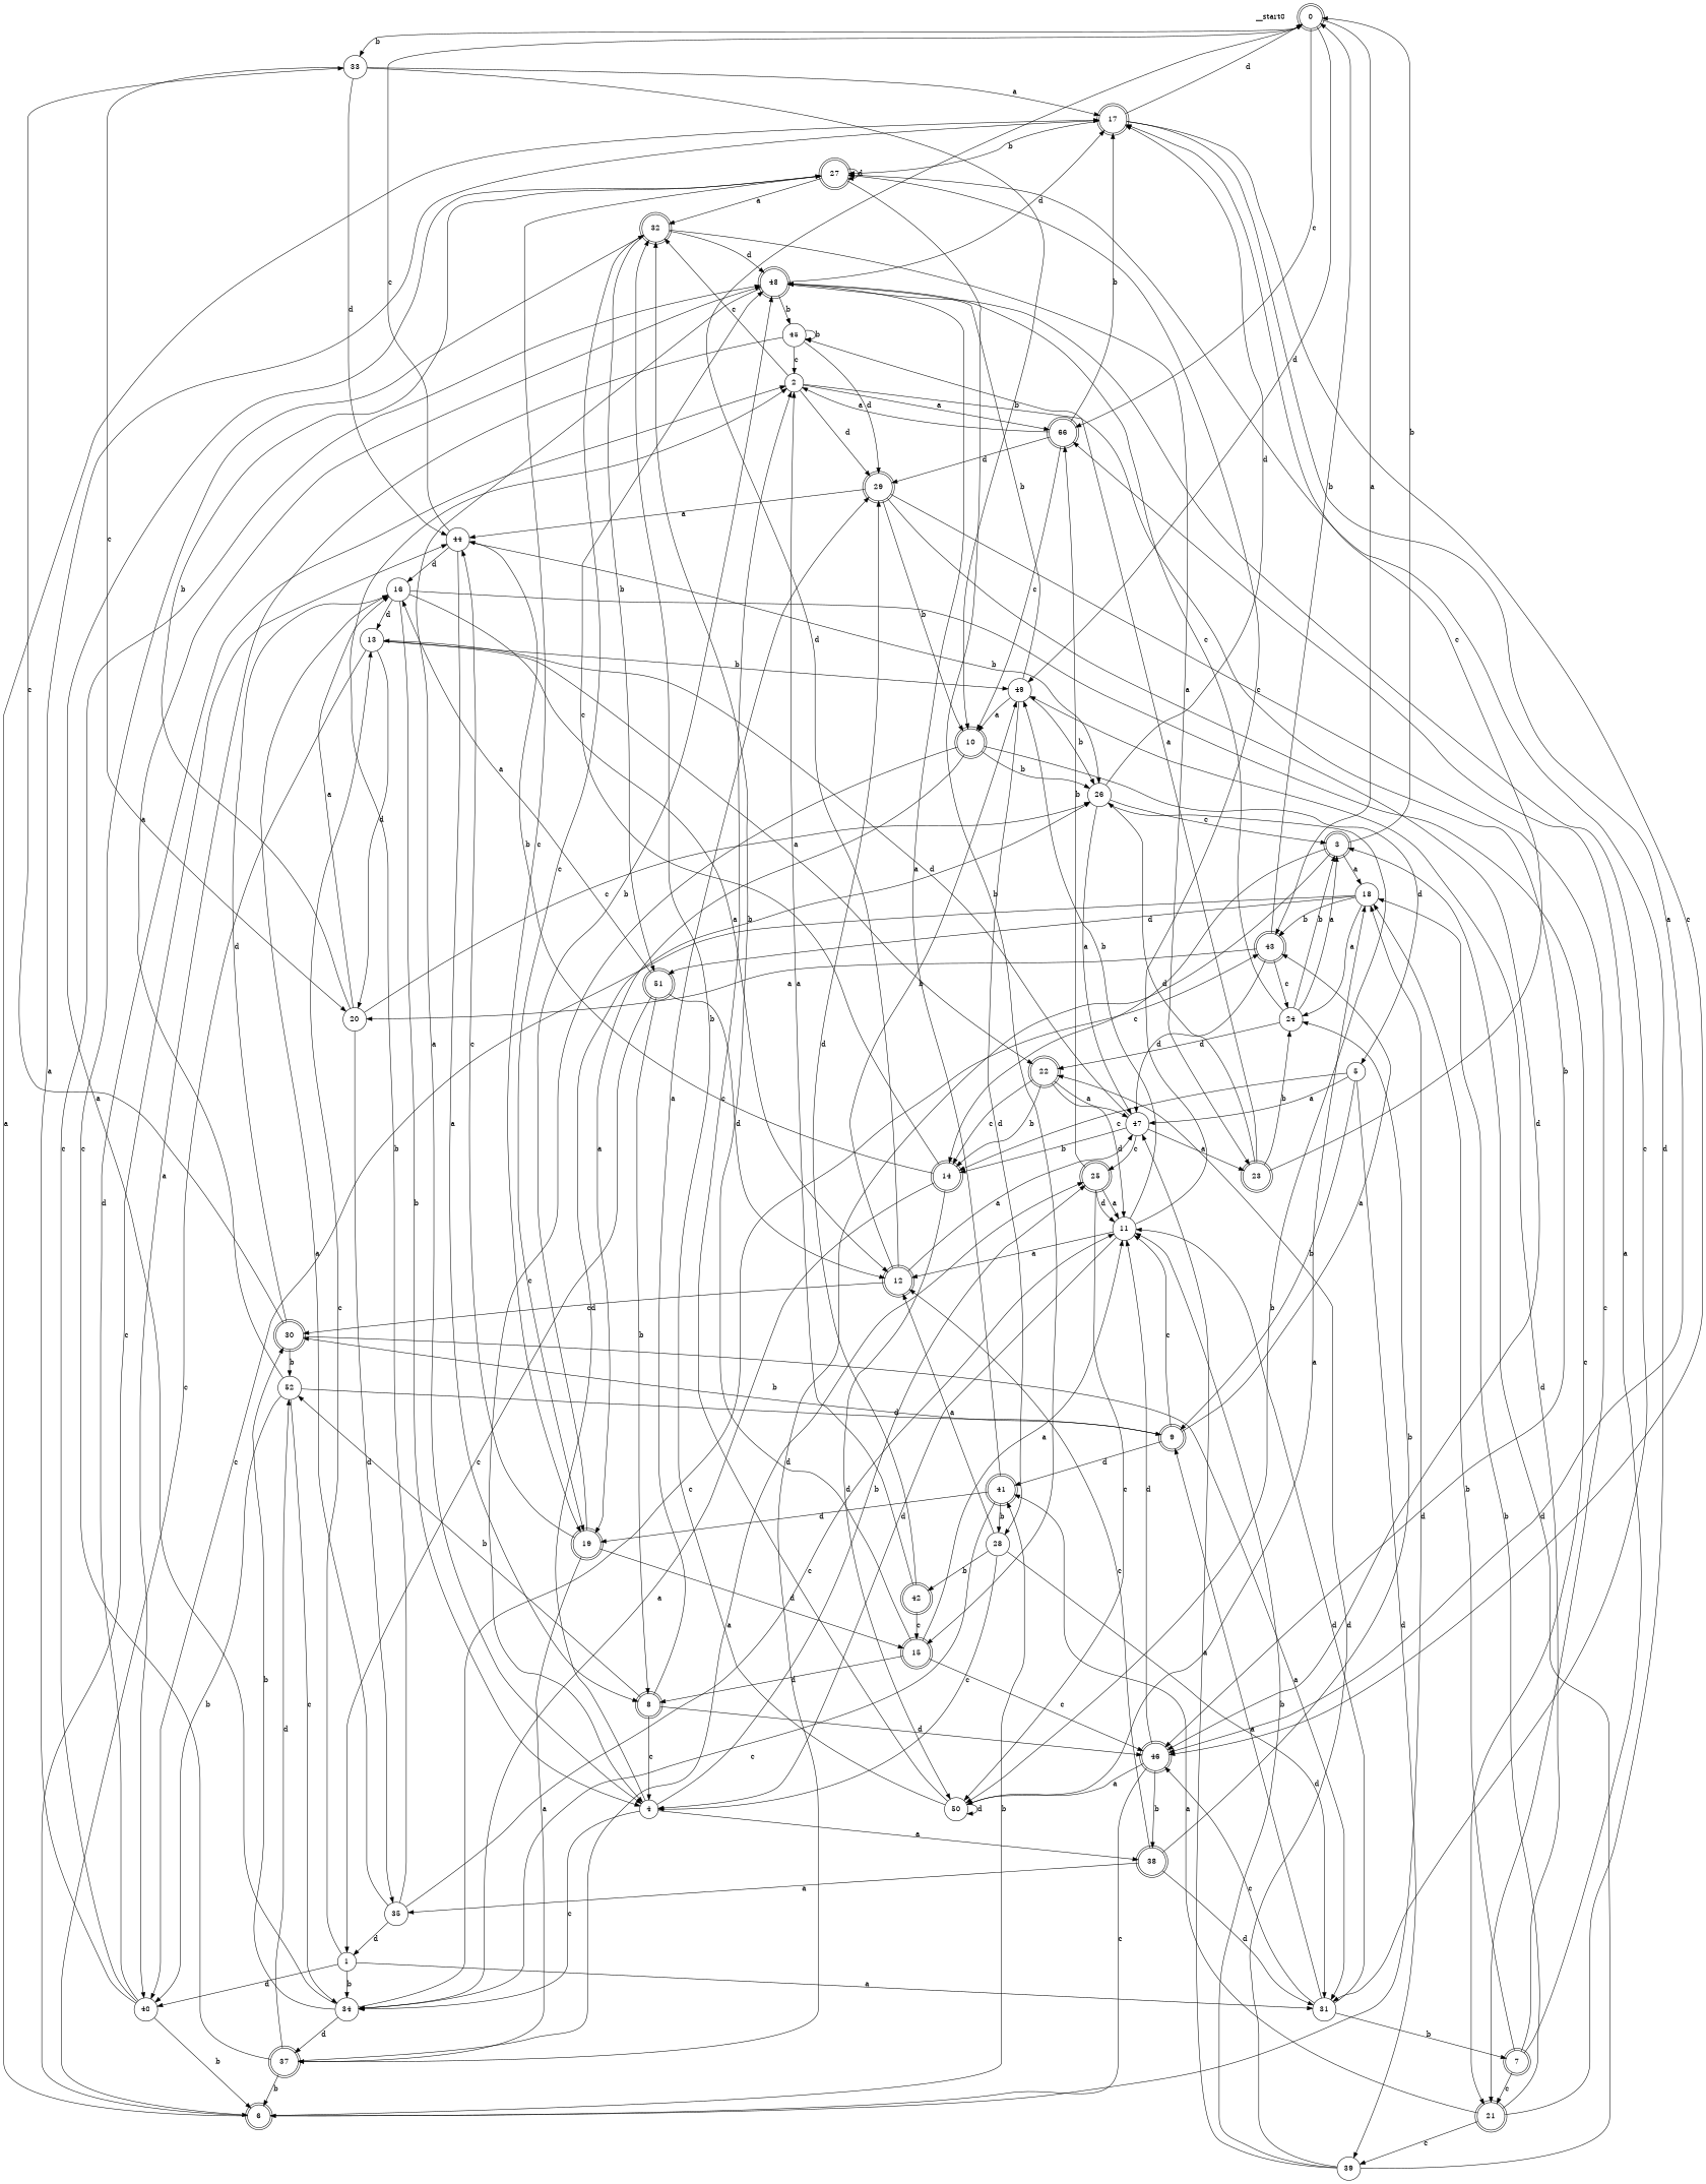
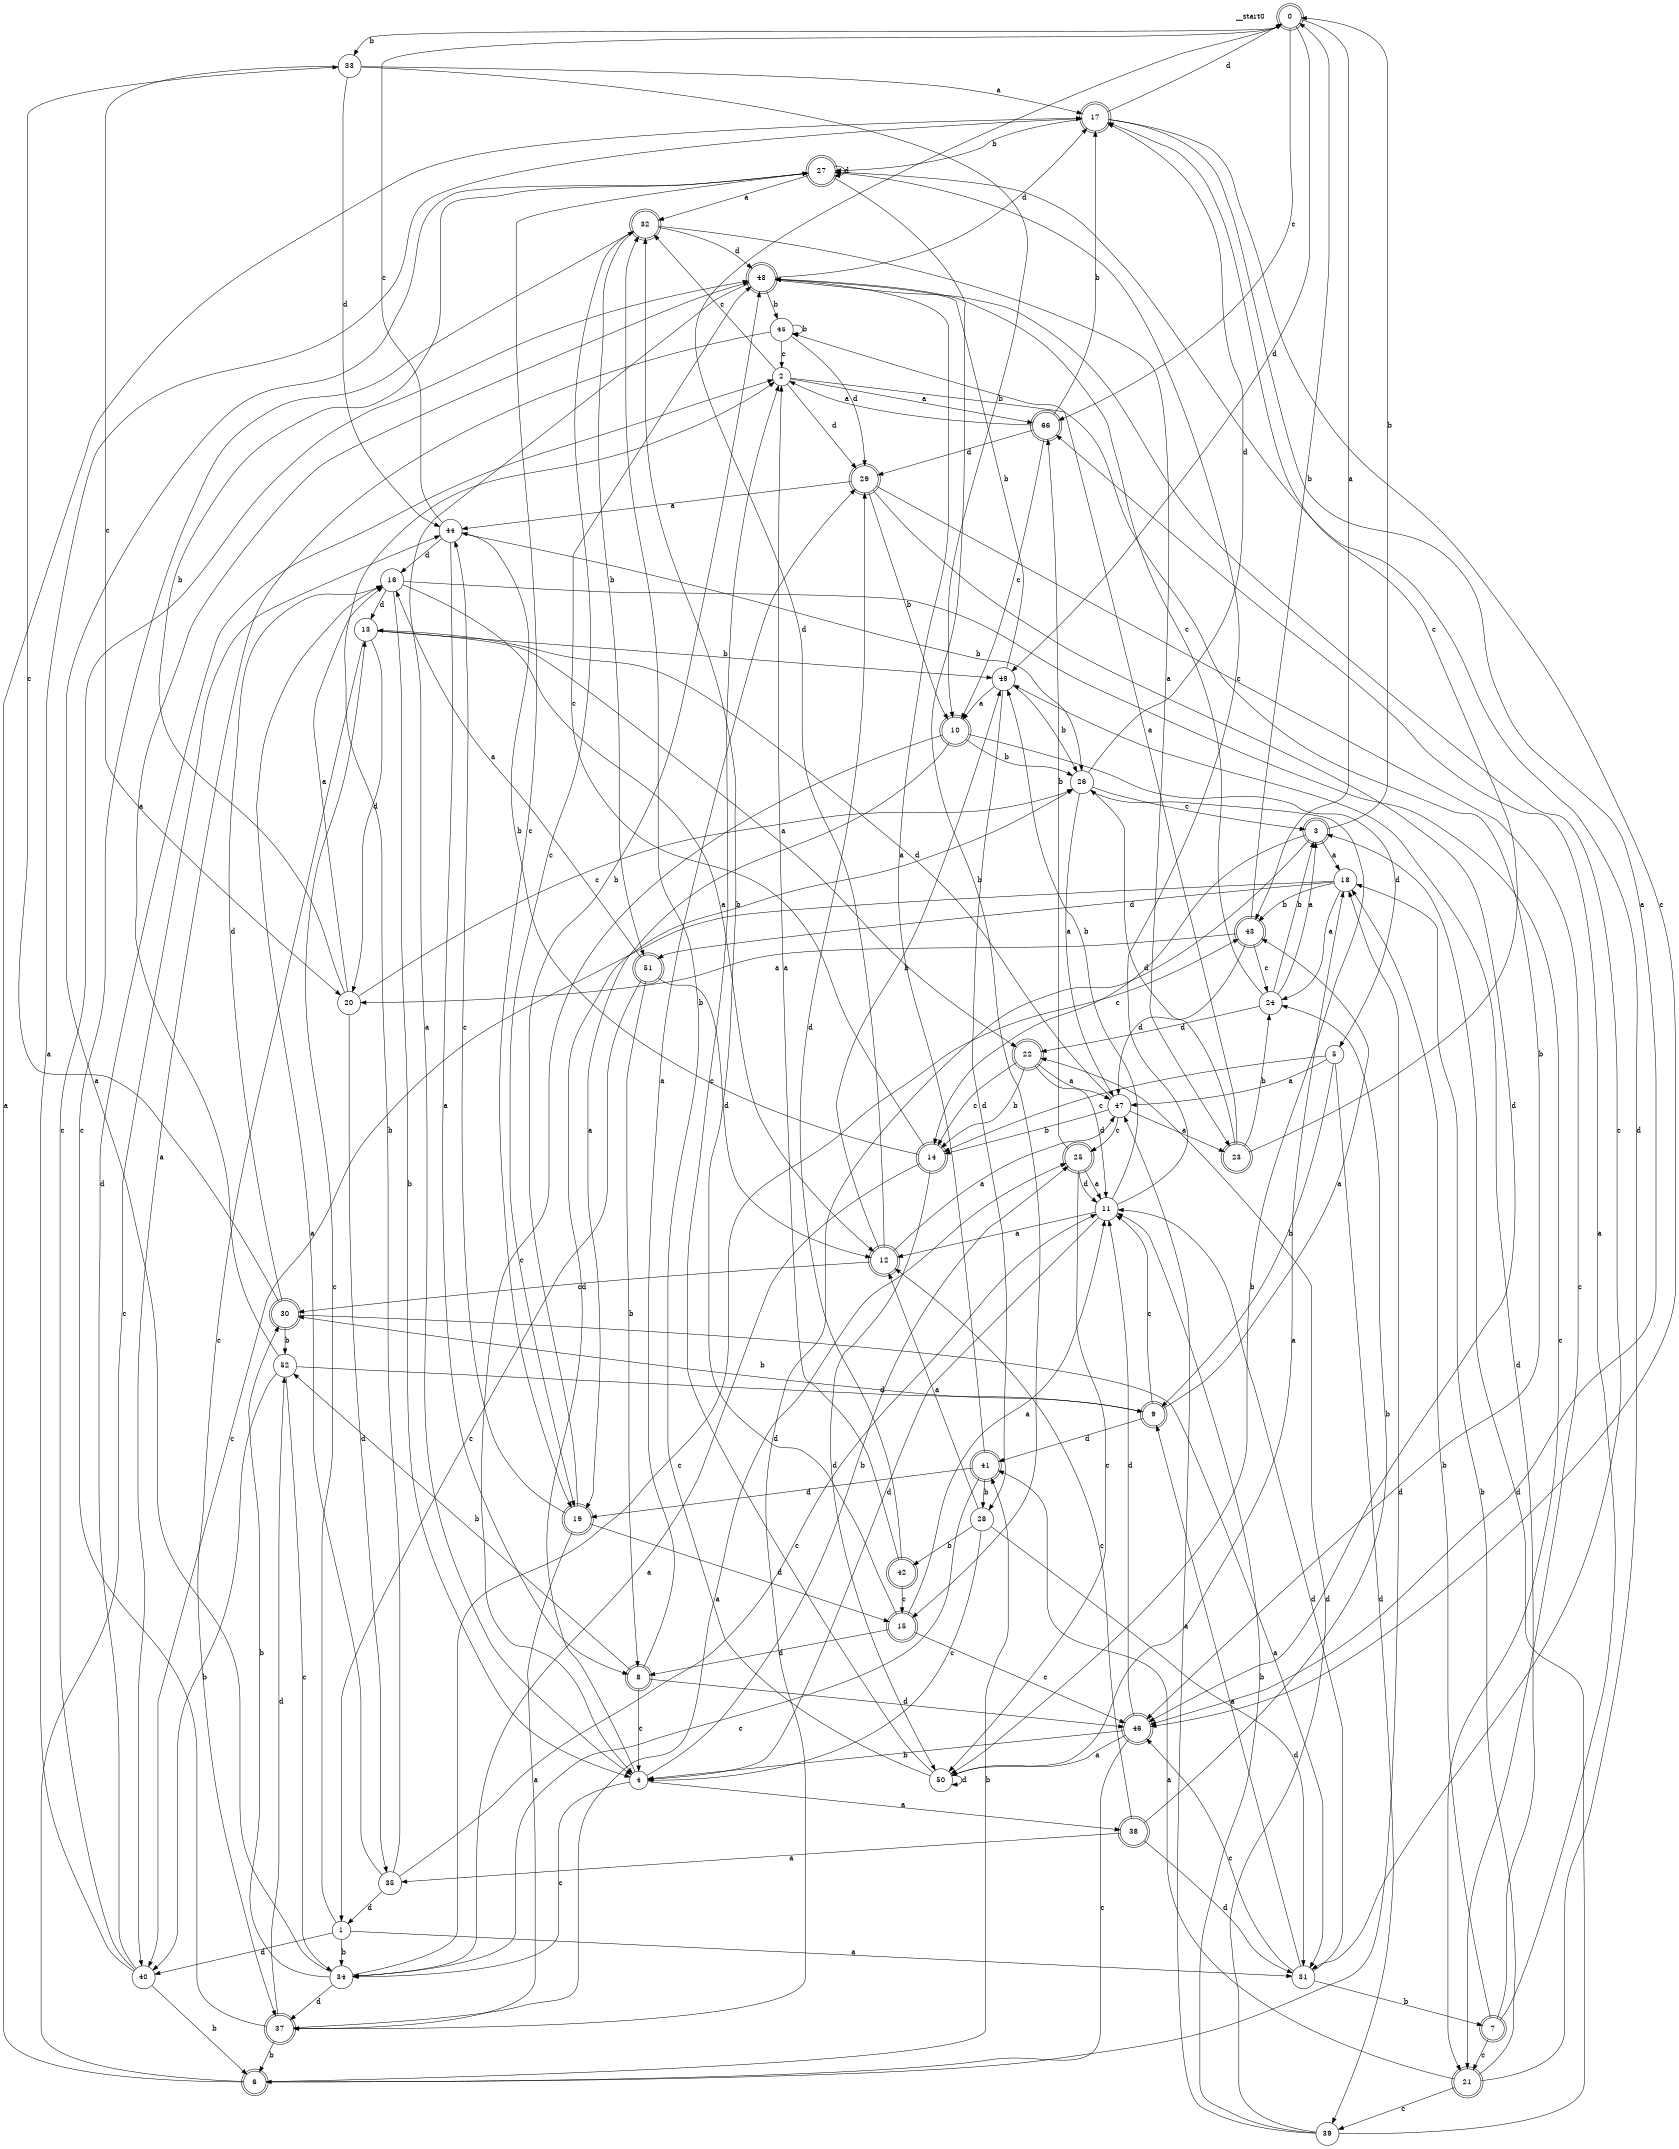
  digraph {
    rankdir=TB
    node [shape=doublecircle color=black fillcolor=white style="rounded,filled"]
    __start0 [shape=none color="" fillcolor="" style=""]
    n2 [label=0]
    n3 [label=33 shape=circle style=filled]
    n4 [label=66]
    n5 [label=43]
    n6 [label=49 shape=circle style=filled]
    n7 [label=17]
    n8 [label=44 shape=circle style=filled]
    n9 [label=10]
    n10 [label=20 shape=circle style=filled]
    n11 [label=2 shape=circle style=filled]
    n12 [label=29]
    n13 [label=47 shape=circle style=filled]
    n14 [label=24 shape=circle style=filled]
    n15 [label=26 shape=circle style=filled]
    n16 [label=48]
    n17 [label=28 shape=circle style=filled]
    n18 [label=1 shape=circle style=filled]
    n19 [label=13 shape=circle style=filled]
    n20 [label=31 shape=circle style=filled]
    n21 [label=34 shape=circle style=filled]
    n22 [label=40 shape=circle style=filled]
    n23 [label=6]
    n24 [label=22]
    n25 [label=46]
    n26 [label=9]
    n27 [label=7]
    n28 [label=11 shape=circle style=filled]
    n29 [label=37]
    n30 [label=30]
    n31 [label=27]
    n32 [label=32]
    n33 [label=21]
    n34 [label=19]
    n35 [label=51]
    n36 [label=23]
    n37 [label=4 shape=circle style=filled]
    n38 [label=50 shape=circle style=filled]
    n39 [label=3]
    n40 [label=14]
    n41 [label=18 shape=circle style=filled]
    n42 [label=25]
    n43 [label=52 shape=circle style=filled]
    n44 [label=38]
    n45 [label=12]
    n46 [label=35 shape=circle style=filled]
    n47 [label=5 shape=circle style=filled]
    n48 [label=39 shape=circle style=filled]
    n49 [label=41]
    n50 [label=8]
    n51 [label=16 shape=circle style=filled]
    n52 [label=15]
    n53 [label=45 shape=circle style=filled]
    n54 [label=42]
    n2 -> n3 [label=b]
    n2 -> n4 [label=c]
    n2 -> n5 [label=a]
    n2 -> n6 [label=d]
    n3 -> n7 [label=a]
    n3 -> n8 [label=d]
    n3 -> n9 [label=b]
    n3 -> n10 [label=c]
    n4 -> n7 [label=b]
    n4 -> n9 [label=c]
    n4 -> n11 [label=a]
    n4 -> n12 [label=d]
    n5 -> n2 [label=b]
    n5 -> n10 [label=a]
    n5 -> n13 [label=d]
    n5 -> n14 [label=c]
    n6 -> n9 [label=a]
    n6 -> n15 [label=b]
    n6 -> n16 [label=b]
    n6 -> n17 [label=d]
    n7 -> n2 [label=d]
    n7 -> n25 [label=a]
    n7 -> n25 [label=c]
    n7 -> n31 [label=b]
    n8 -> n2 [label=c]
    n8 -> n15 [label=b]
    n8 -> n50 [label=a]
    n8 -> n51 [label=d]
    n9 -> n15 [label=b]
    n9 -> n34 [label=a]
    n9 -> n37 [label=c]
    n9 -> n47 [label=d]
    n10 -> n15 [label=c]
    n10 -> n31 [label=b]
    n10 -> n46 [label=d]
    n10 -> n51 [label=a]
    n11 -> n4 [label=a]
    n11 -> n12 [label=d]
    n11 -> n25 [label=b]
    n11 -> n32 [label=c]
    n12 -> n8 [label=a]
    n12 -> n9 [label=b]
    n12 -> n25 [label=d]
    n12 -> n33 [label=c]
    n13 -> n19 [label=d]
    n13 -> n36 [label=a]
    n13 -> n40 [label=b]
    n13 -> n42 [label=c]
    n14 -> n16 [label=c]
    n14 -> n24 [label=d]
    n14 -> n39 [label=a]
    n14 -> n39 [label=b]
    n15 -> n7 [label=d]
    n15 -> n13 [label=a]
    n15 -> n38 [label=b]
    n15 -> n39 [label=c]
    n16 -> n7 [label=d]
    n16 -> n20 [label=c]
    n16 -> n37 [label=a]
    n16 -> n53 [label=b]
    n17 -> n20 [label=d]
    n17 -> n37 [label=c]
    n17 -> n45 [label=a]
    n17 -> n54 [label=b]
    n18 -> n19 [label=c]
    n18 -> n20 [label=a]
    n18 -> n21 [label=b]
    n18 -> n22 [label=d]
    n19 -> n6 [label=b]
    n19 -> n10 [label=d]
-   n19 -> n23 [label=c]
+   n19 -> n29 [label=c]
    n19 -> n24 [label=a]
    n20 -> n25 [label=c]
    n20 -> n26 [label=a]
    n20 -> n27 [label=b]
    n20 -> n28 [label=d]
    n21 -> n5 [label=c]
    n21 -> n29 [label=d]
    n21 -> n30 [label=b]
    n21 -> n31 [label=a]
    n22 -> n7 [label=a]
    n22 -> n11 [label=d]
    n22 -> n16 [label=c]
    n22 -> n23 [label=b]
    n23 -> n7 [label=a]
    n23 -> n8 [label=c]
    n23 -> n41 [label=d]
    n23 -> n49 [label=b]
    n24 -> n13 [label=a]
    n24 -> n28 [label=d]
    n24 -> n40 [label=b]
    n24 -> n40 [label=c]
    n25 -> n23 [label=c]
    n25 -> n28 [label=d]
-   n25 -> n44 [label=b]
+   n25 -> n37 [label=b]
    n25 -> n38 [label=a]
    n26 -> n5 [label=a]
    n26 -> n28 [label=c]
    n26 -> n30 [label=b]
    n26 -> n49 [label=d]
    n27 -> n4 [label=a]
    n27 -> n6 [label=d]
    n27 -> n33 [label=c]
    n27 -> n41 [label=b]
    n28 -> n6 [label=b]
    n28 -> n31 [label=c]
    n28 -> n37 [label=d]
    n28 -> n45 [label=a]
    n29 -> n23 [label=b]
    n29 -> n32 [label=c]
    n29 -> n42 [label=a]
    n29 -> n43 [label=d]
    n30 -> n3 [label=c]
    n30 -> n20 [label=a]
    n30 -> n43 [label=b]
    n30 -> n51 [label=d]
    n31 -> n31 [label=d]
    n31 -> n32 [label=a]
    n31 -> n34 [label=c]
    n31 -> n52 [label=b]
    n32 -> n16 [label=d]
    n32 -> n34 [label=c]
    n32 -> n35 [label=b]
    n32 -> n36 [label=a]
    n33 -> n31 [label=d]
    n33 -> n41 [label=b]
    n33 -> n48 [label=c]
    n33 -> n49 [label=a]
    n34 -> n8 [label=c]
    n34 -> n16 [label=b]
    n34 -> n29 [label=a]
    n34 -> n52 [label=d]
    n35 -> n18 [label=c]
    n35 -> n45 [label=d]
    n35 -> n50 [label=b]
    n35 -> n51 [label=a]
    n36 -> n7 [label=c]
    n36 -> n14 [label=b]
    n36 -> n15 [label=d]
    n36 -> n53 [label=a]
    n37 -> n15 [label=d]
    n37 -> n21 [label=c]
    n37 -> n42 [label=b]
    n37 -> n44 [label=a]
    n38 -> n11 [label=c]
    n38 -> n32 [label=b]
    n38 -> n38 [label=d]
    n38 -> n41 [label=a]
    n39 -> n2 [label=b]
    n39 -> n29 [label=d]
    n39 -> n40 [label=c]
    n39 -> n41 [label=a]
    n40 -> n8 [label=b]
    n40 -> n16 [label=c]
    n40 -> n21 [label=a]
    n40 -> n38 [label=d]
    n41 -> n5 [label=b]
    n41 -> n14 [label=a]
    n41 -> n22 [label=c]
    n41 -> n35 [label=d]
    n42 -> n4 [label=b]
    n42 -> n28 [label=a]
    n42 -> n28 [label=d]
    n42 -> n38 [label=c]
    n43 -> n16 [label=a]
    n43 -> n21 [label=c]
    n43 -> n22 [label=b]
    n43 -> n26 [label=d]
    n44 -> n14 [label=b]
    n44 -> n20 [label=d]
    n44 -> n45 [label=c]
    n44 -> n46 [label=a]
    n45 -> n2 [label=d]
    n45 -> n6 [label=b]
    n45 -> n13 [label=a]
    n45 -> n30 [label=c]
    n46 -> n11 [label=b]
    n46 -> n18 [label=d]
    n46 -> n28 [label=c]
    n46 -> n51 [label=a]
    n47 -> n13 [label=a]
    n47 -> n26 [label=b]
    n47 -> n40 [label=c]
    n47 -> n48 [label=d]
    n48 -> n13 [label=a]
    n48 -> n24 [label=d]
    n48 -> n28 [label=b]
    n48 -> n39 [label=d]
    n49 -> n16 [label=a]
    n49 -> n17 [label=b]
    n49 -> n21 [label=c]
    n49 -> n34 [label=d]
    n50 -> n12 [label=a]
    n50 -> n25 [label=d]
    n50 -> n37 [label=c]
    n50 -> n43 [label=b]
    n51 -> n19 [label=d]
    n51 -> n33 [label=c]
    n51 -> n37 [label=b]
    n51 -> n45 [label=a]
    n52 -> n25 [label=c]
    n52 -> n28 [label=a]
    n52 -> n32 [label=b]
    n52 -> n50 [label=d]
    n53 -> n11 [label=c]
    n53 -> n12 [label=d]
    n53 -> n22 [label=a]
    n53 -> n53 [label=b]
    n54 -> n11 [label=a]
    n54 -> n12 [label=d]
    n54 -> n52 [label=c]
  }
